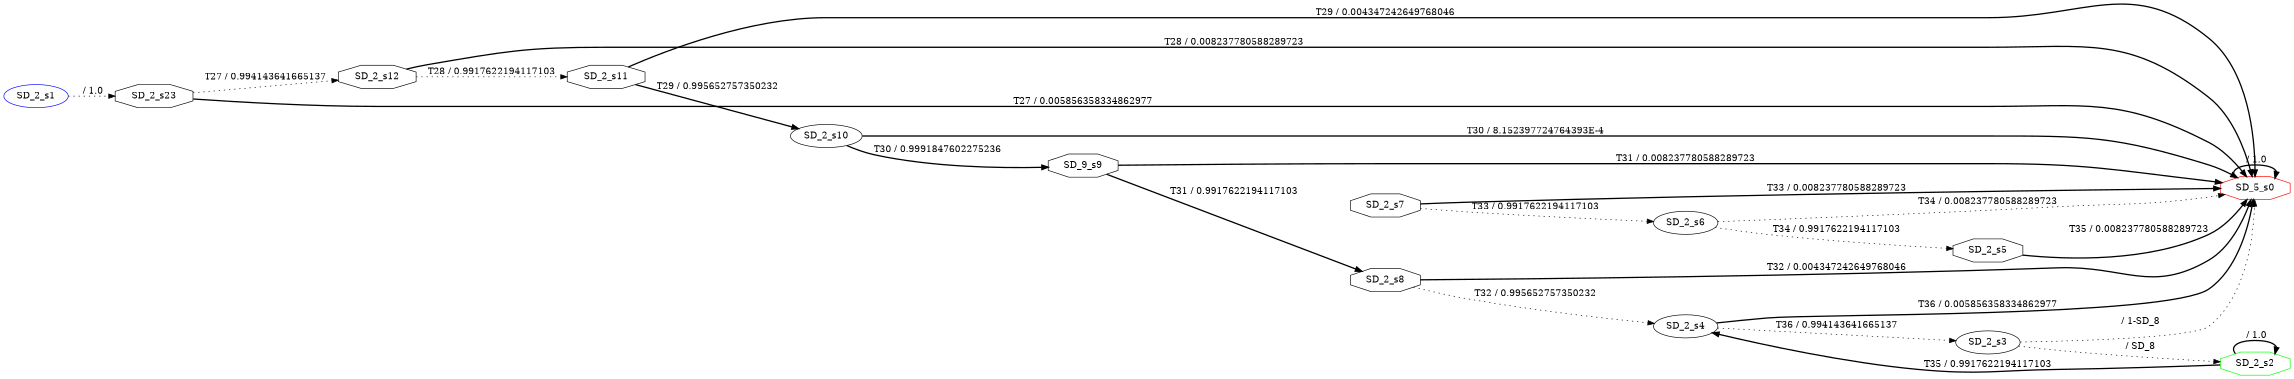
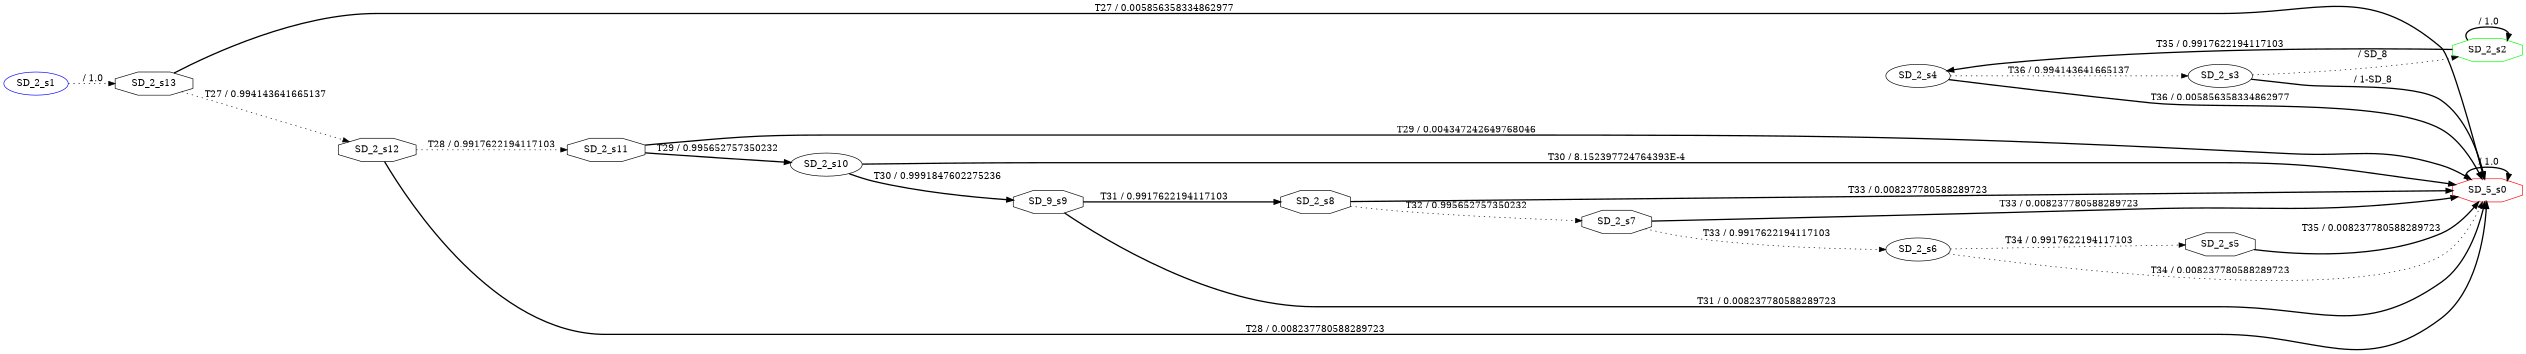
  digraph {
    rankdir=LR
    node [shape=octagon]
    edge [style=bold]
    n1 [color=red label=SD_5_s0]
    n2 [color=blue label=SD_2_s1 shape=ellipse]
-   n3 [label=SD_2_s23]
+   n3 [label=SD_2_s13]
    n4 [label=SD_2_s12]
    n5 [color=green label=SD_2_s2]
    n6 [label=SD_2_s4 shape=ellipse]
    n7 [label=SD_2_s3 shape=ellipse]
    n8 [label=SD_2_s5]
    n9 [label=SD_2_s6 shape=ellipse]
    n10 [label=SD_2_s7]
    n11 [label=SD_2_s8]
    n12 [label=SD_9_s9]
    n13 [label=SD_2_s10 shape=ellipse]
    n14 [label=SD_2_s11]
    n1 -> n1 [label=" / 1.0"]
    n2 -> n3 [label=" / 1.0" style=dotted]
    n3 -> n1 [label="T27 / 0.005856358334862977"]
    n3 -> n4 [label="T27 / 0.994143641665137" style=dotted]
    n4 -> n1 [label="T28 / 0.008237780588289723"]
    n4 -> n14 [label="T28 / 0.9917622194117103" style=dotted]
    n5 -> n5 [label=" / 1.0"]
    n5 -> n6 [label="T35 / 0.9917622194117103"]
    n6 -> n1 [label="T36 / 0.005856358334862977"]
    n6 -> n7 [label="T36 / 0.994143641665137" style=dotted]
-   n7 -> n1 [label=" / 1-SD_8" style=dotted]
+   n7 -> n1 [label=" / 1-SD_8"]
    n7 -> n5 [label=" / SD_8" style=dotted]
    n8 -> n1 [label="T35 / 0.008237780588289723"]
    n9 -> n1 [label="T34 / 0.008237780588289723" style=dotted]
    n9 -> n8 [label="T34 / 0.9917622194117103" style=dotted]
    n10 -> n1 [label="T33 / 0.008237780588289723"]
    n10 -> n9 [label="T33 / 0.9917622194117103" style=dotted]
-   n11 -> n1 [label="T32 / 0.004347242649768046"]
-   n11 -> n6 [label="T32 / 0.995652757350232" style=dotted]
+   n11 -> n1 [label="T33 / 0.008237780588289723"]
+   n11 -> n10 [label="T32 / 0.995652757350232" style=dotted]
    n12 -> n1 [label="T31 / 0.008237780588289723"]
    n12 -> n11 [label="T31 / 0.9917622194117103"]
    n13 -> n1 [label="T30 / 8.152397724764393E-4"]
    n13 -> n12 [label="T30 / 0.9991847602275236"]
    n14 -> n1 [label="T29 / 0.004347242649768046"]
    n14 -> n13 [label="T29 / 0.995652757350232"]
  }
